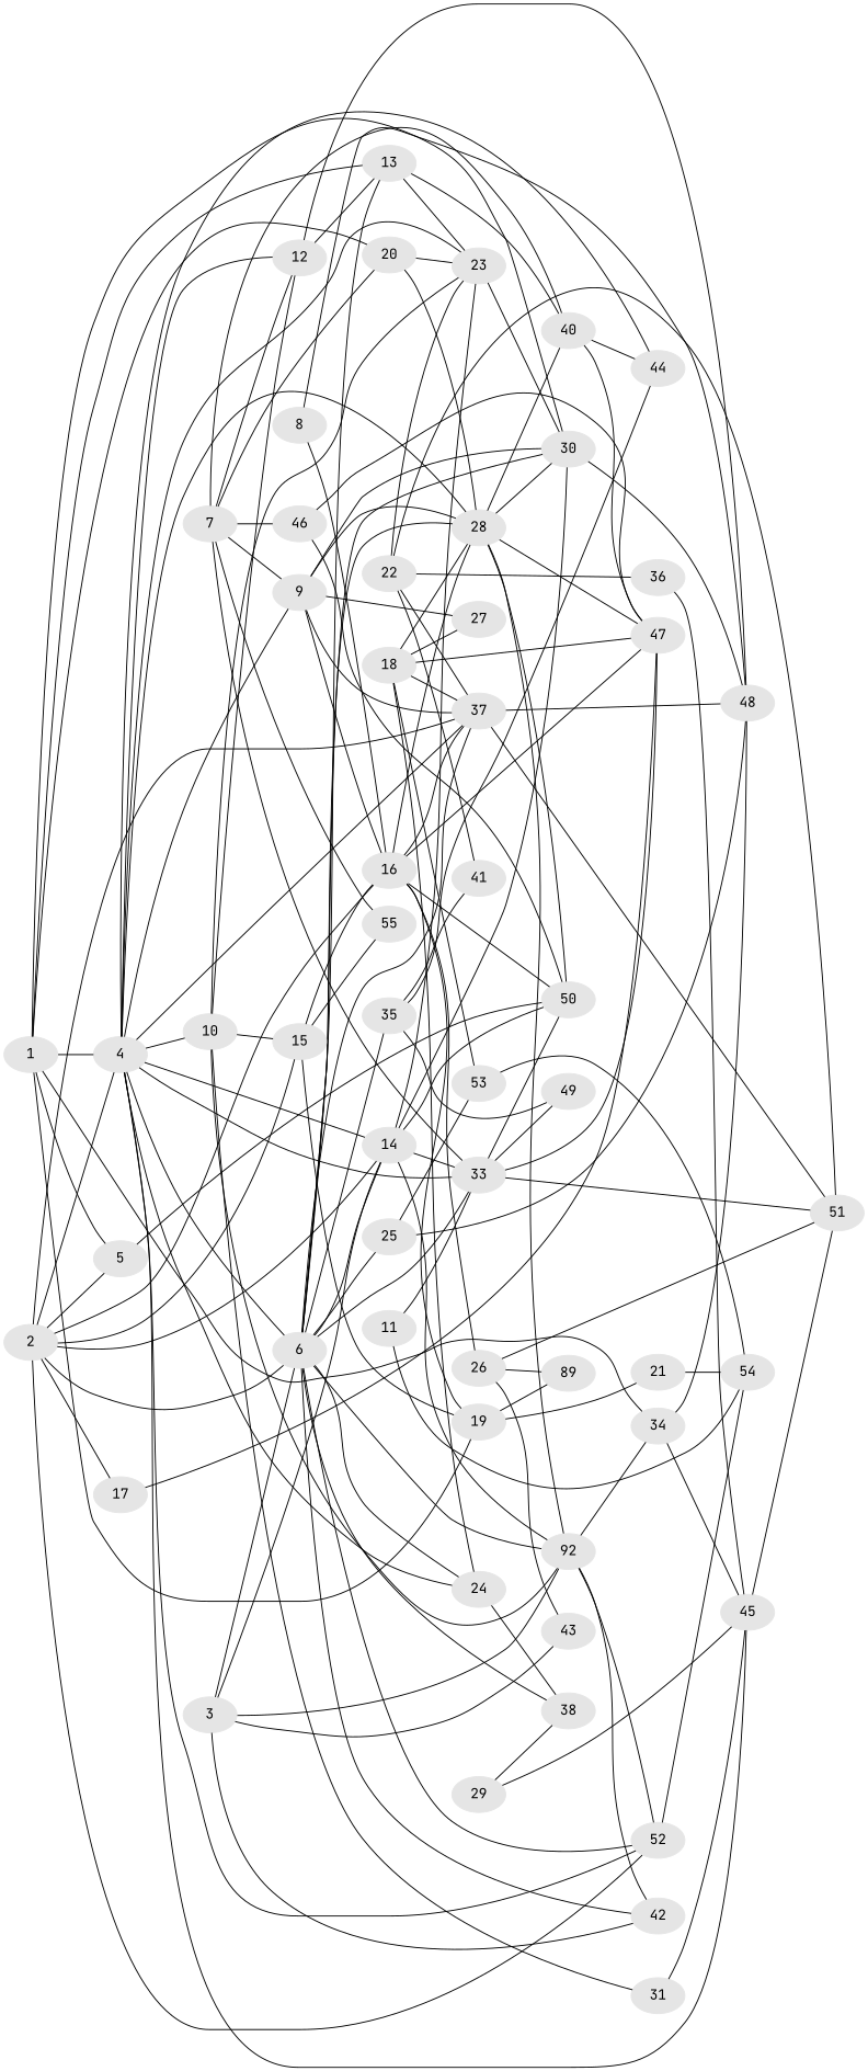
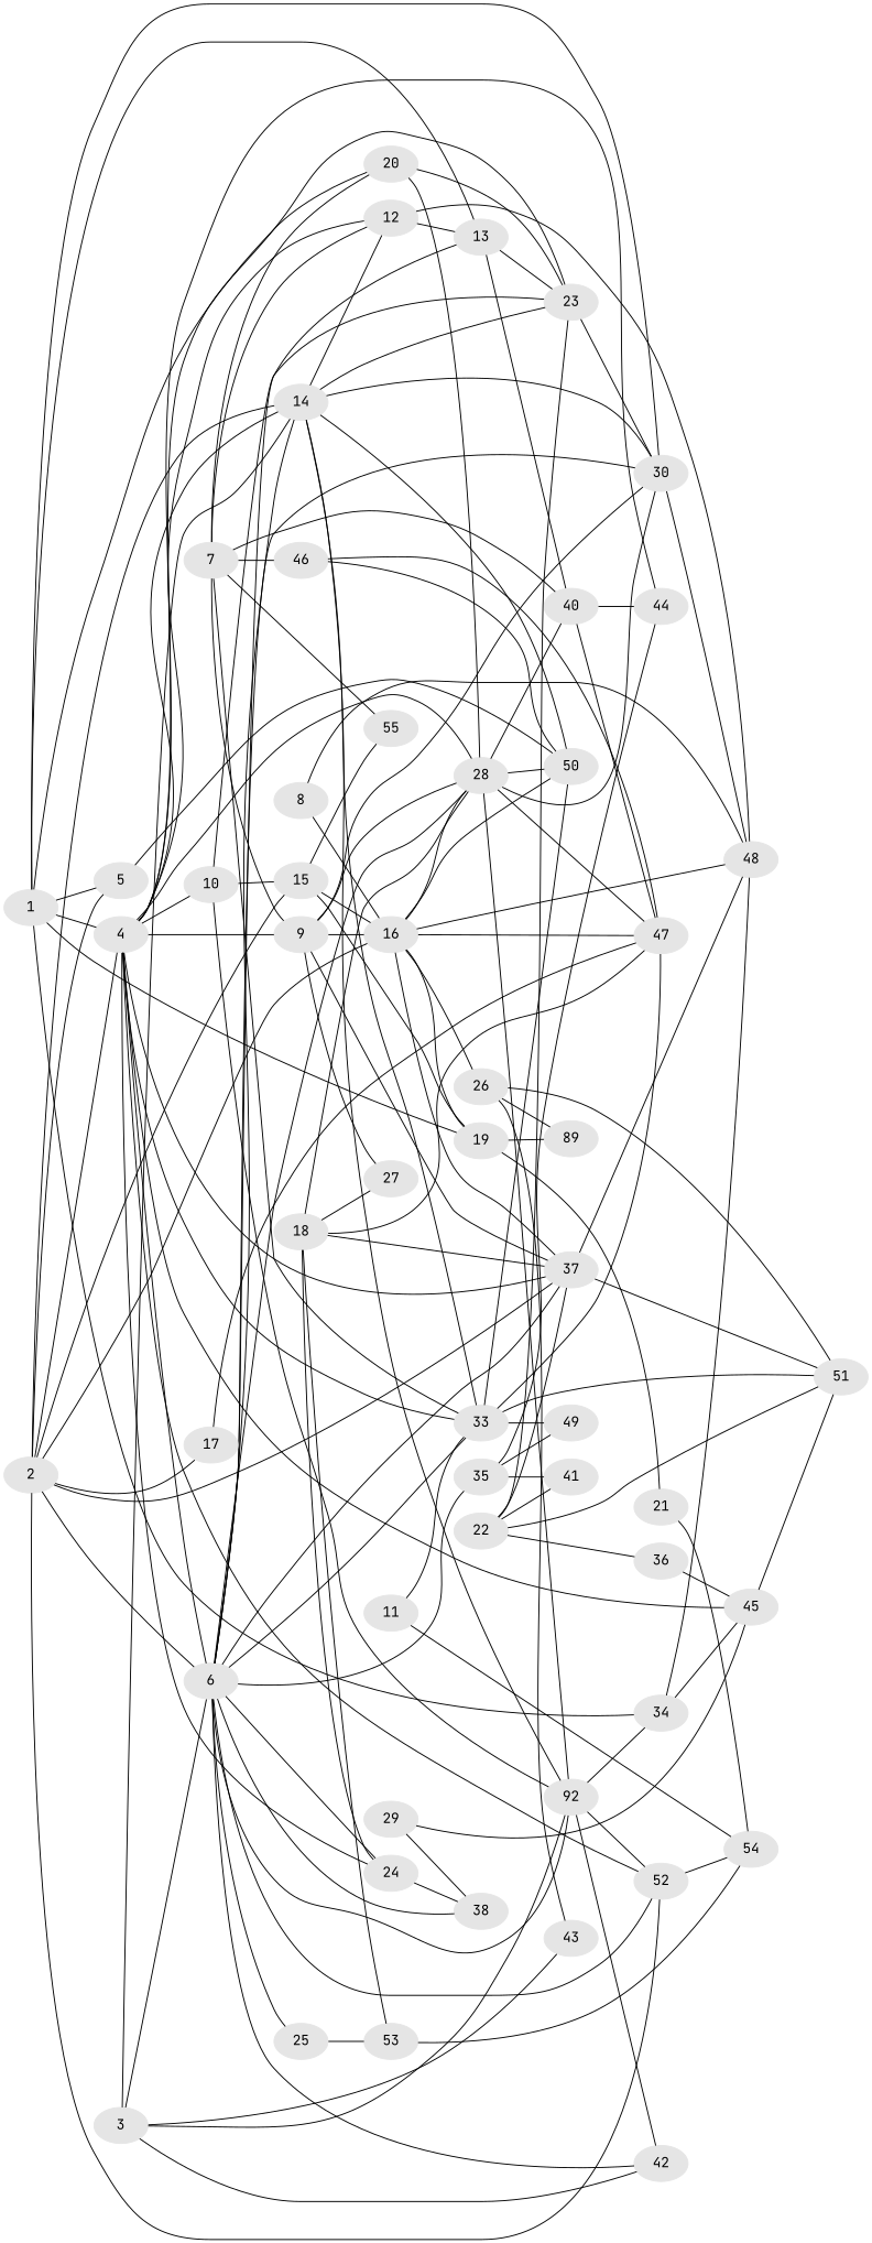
  graph {
    fontname="JetBrains Mono"
    rankdir=LR
    node [color=gray90 fontname="JetBrains Mono" style=filled]
    edge [fontname="JetBrains Mono" weight=1.0]
    1
    4
    5
    13
    19
    20
    30
    34
    6
    14
    37
    52
    9
    10
    12
    23
    24
    28
    33
    44
    45
    50
    40
    21
    n25 [label=89]
    48
    2
    15
    16
    17
    n31 [label=92]
    42
    25
    35
    38
    55
    26
    47
    51
    54
    3
    43
    27
-   31
    49
    53
    41
    7
    46
    8
    11
    18
    22
    36
    29
    1 -- 4 [weight=2.0]
    1 -- 5
    1 -- 13 [weight=2.0]
    1 -- 19
    1 -- 20 [weight=2.0]
    1 -- 30
    1 -- 34 [weight=3.0]
    4 -- 6
    4 -- 14
    4 -- 37
    4 -- 52
    4 -- 9
    4 -- 10
    4 -- 12
    4 -- 23
    4 -- 24
    4 -- 28
    4 -- 33
    4 -- 44
    4 -- 45
    5 -- 50
    13 -- 23
    13 -- 40
    19 -- 21
    19 -- n25
    20 -- 23 [weight=2.0]
    20 -- 28 [weight=2.0]
    30 -- 48
    34 -- 45
    34 -- 48
    6 -- 13
    6 -- 30
    6 -- 14
    6 -- 37
    6 -- 52
    6 -- 24
    6 -- 28
    6 -- 33
    6 -- n31 [weight=2.0]
    6 -- 42
    6 -- 25
    6 -- 35
    6 -- 38
    14 -- 30
    14 -- 23 [weight=2.0]
    14 -- 33
    14 -- 50
    14 -- n31
    37 -- 48 [weight=2.0]
    37 -- 51
    52 -- 54
    9 -- 30 [weight=2.0]
    9 -- 37
    9 -- 28
    9 -- 16
    9 -- 27
-   10 -- 12 [weight=2.0]
+   14 -- 12 [weight=2.0]
    10 -- 23
    10 -- 15
    10 -- n31
-   10 -- 31
    12 -- 13
    12 -- 48
    23 -- 30
    24 -- 38
    28 -- 30
    28 -- 50
    28 -- 40
    28 -- n31
    28 -- 47
    33 -- 50 [weight=2.0]
    33 -- 47
    33 -- 51
    33 -- 49
    45 -- 51
    40 -- 44
    40 -- 47
    21 -- 54
    2 -- 4
    2 -- 5
    2 -- 6
    2 -- 14
    2 -- 37
    2 -- 52
    2 -- 15
    2 -- 16
    2 -- 17
    15 -- 19
    15 -- 16
    15 -- 55
    16 -- 19 [weight=2.0]
    16 -- 37
    16 -- 28
    16 -- 50
-   25 -- 48
+   16 -- 48
    16 -- 26
    16 -- 47
    17 -- 47
    n31 -- 34
    n31 -- 52
    n31 -- 42
    25 -- 53
    35 -- 44
    35 -- 49
    35 -- 41
    26 -- n25
    26 -- 51
    26 -- 43
    3 -- 6
    3 -- 14
    3 -- n31
    3 -- 42
    3 -- 43
-   31 -- 45
    53 -- 54
    7 -- 20
    7 -- 9
    7 -- 12
    7 -- 33
    7 -- 40
    7 -- 55
    7 -- 46 [weight=2.0]
    46 -- 50
    46 -- 47
    8 -- 48
    8 -- 16
    11 -- 33
    11 -- 54
    18 -- 37
    18 -- 24
    18 -- 28
    18 -- 47
    18 -- 27
    18 -- 53
    22 -- 37
    22 -- 23
    22 -- 51
    22 -- 41
    22 -- 36
    36 -- 45
    29 -- 45
    29 -- 38
  }
